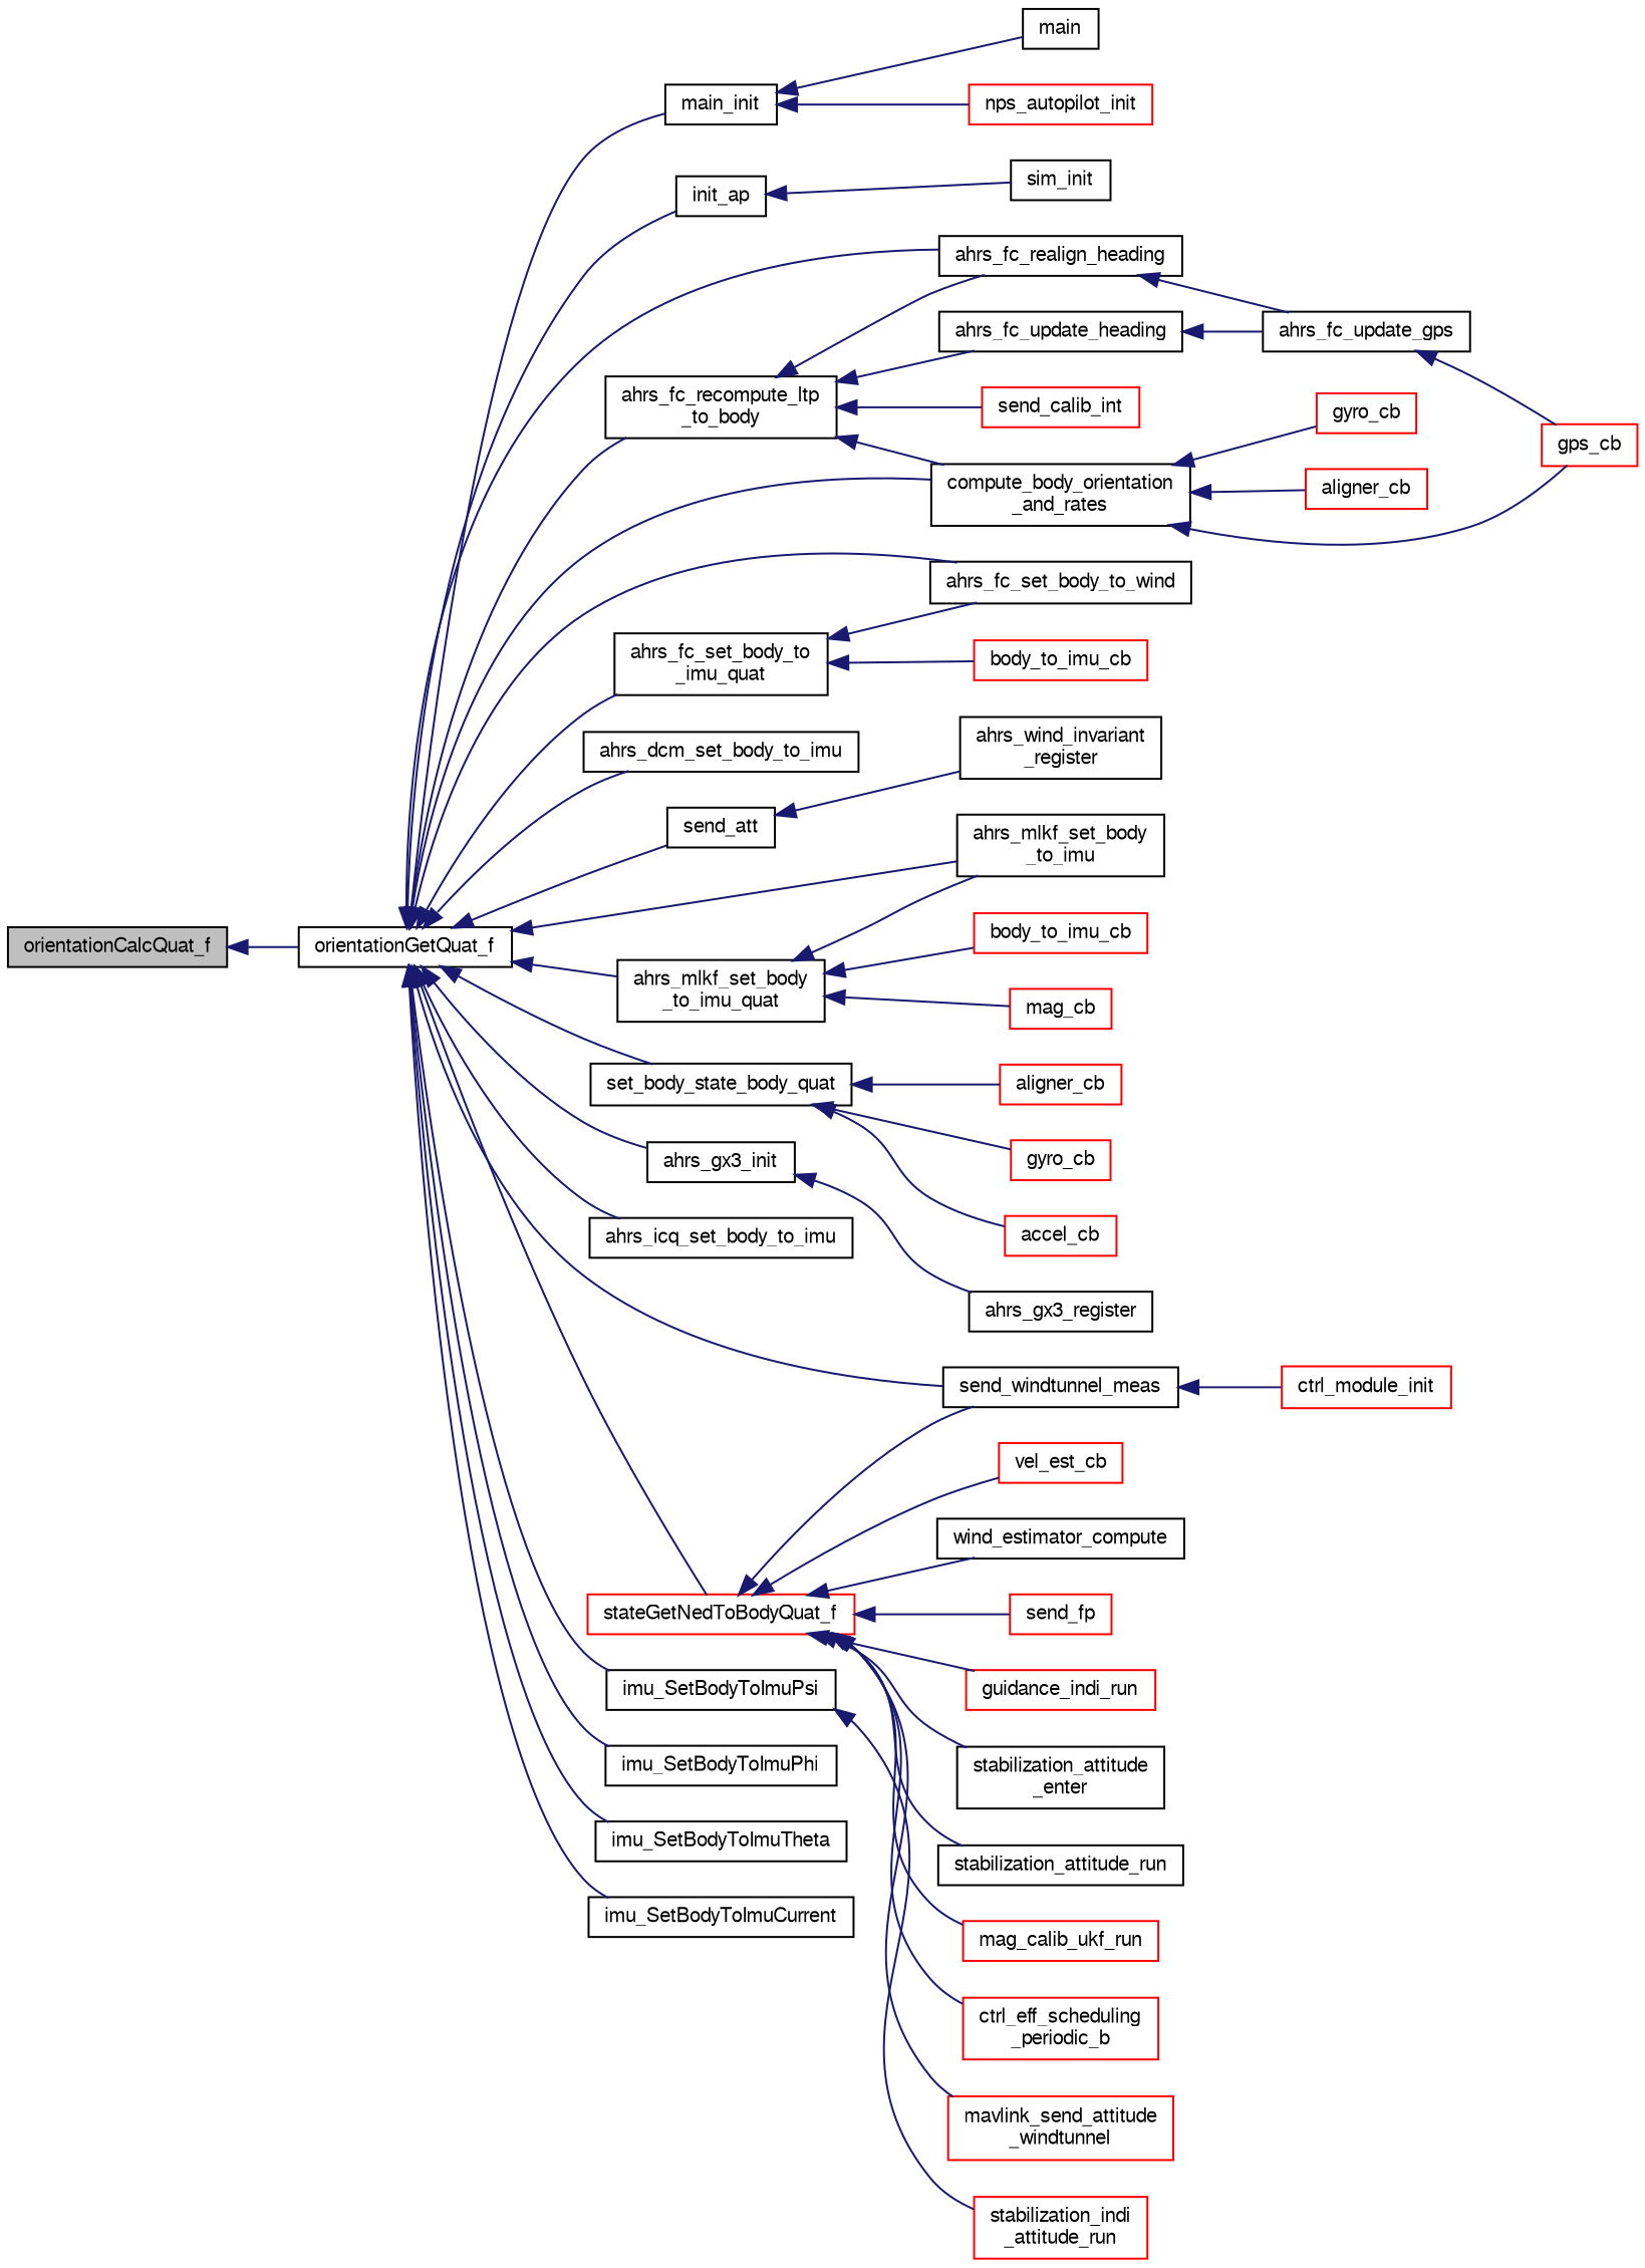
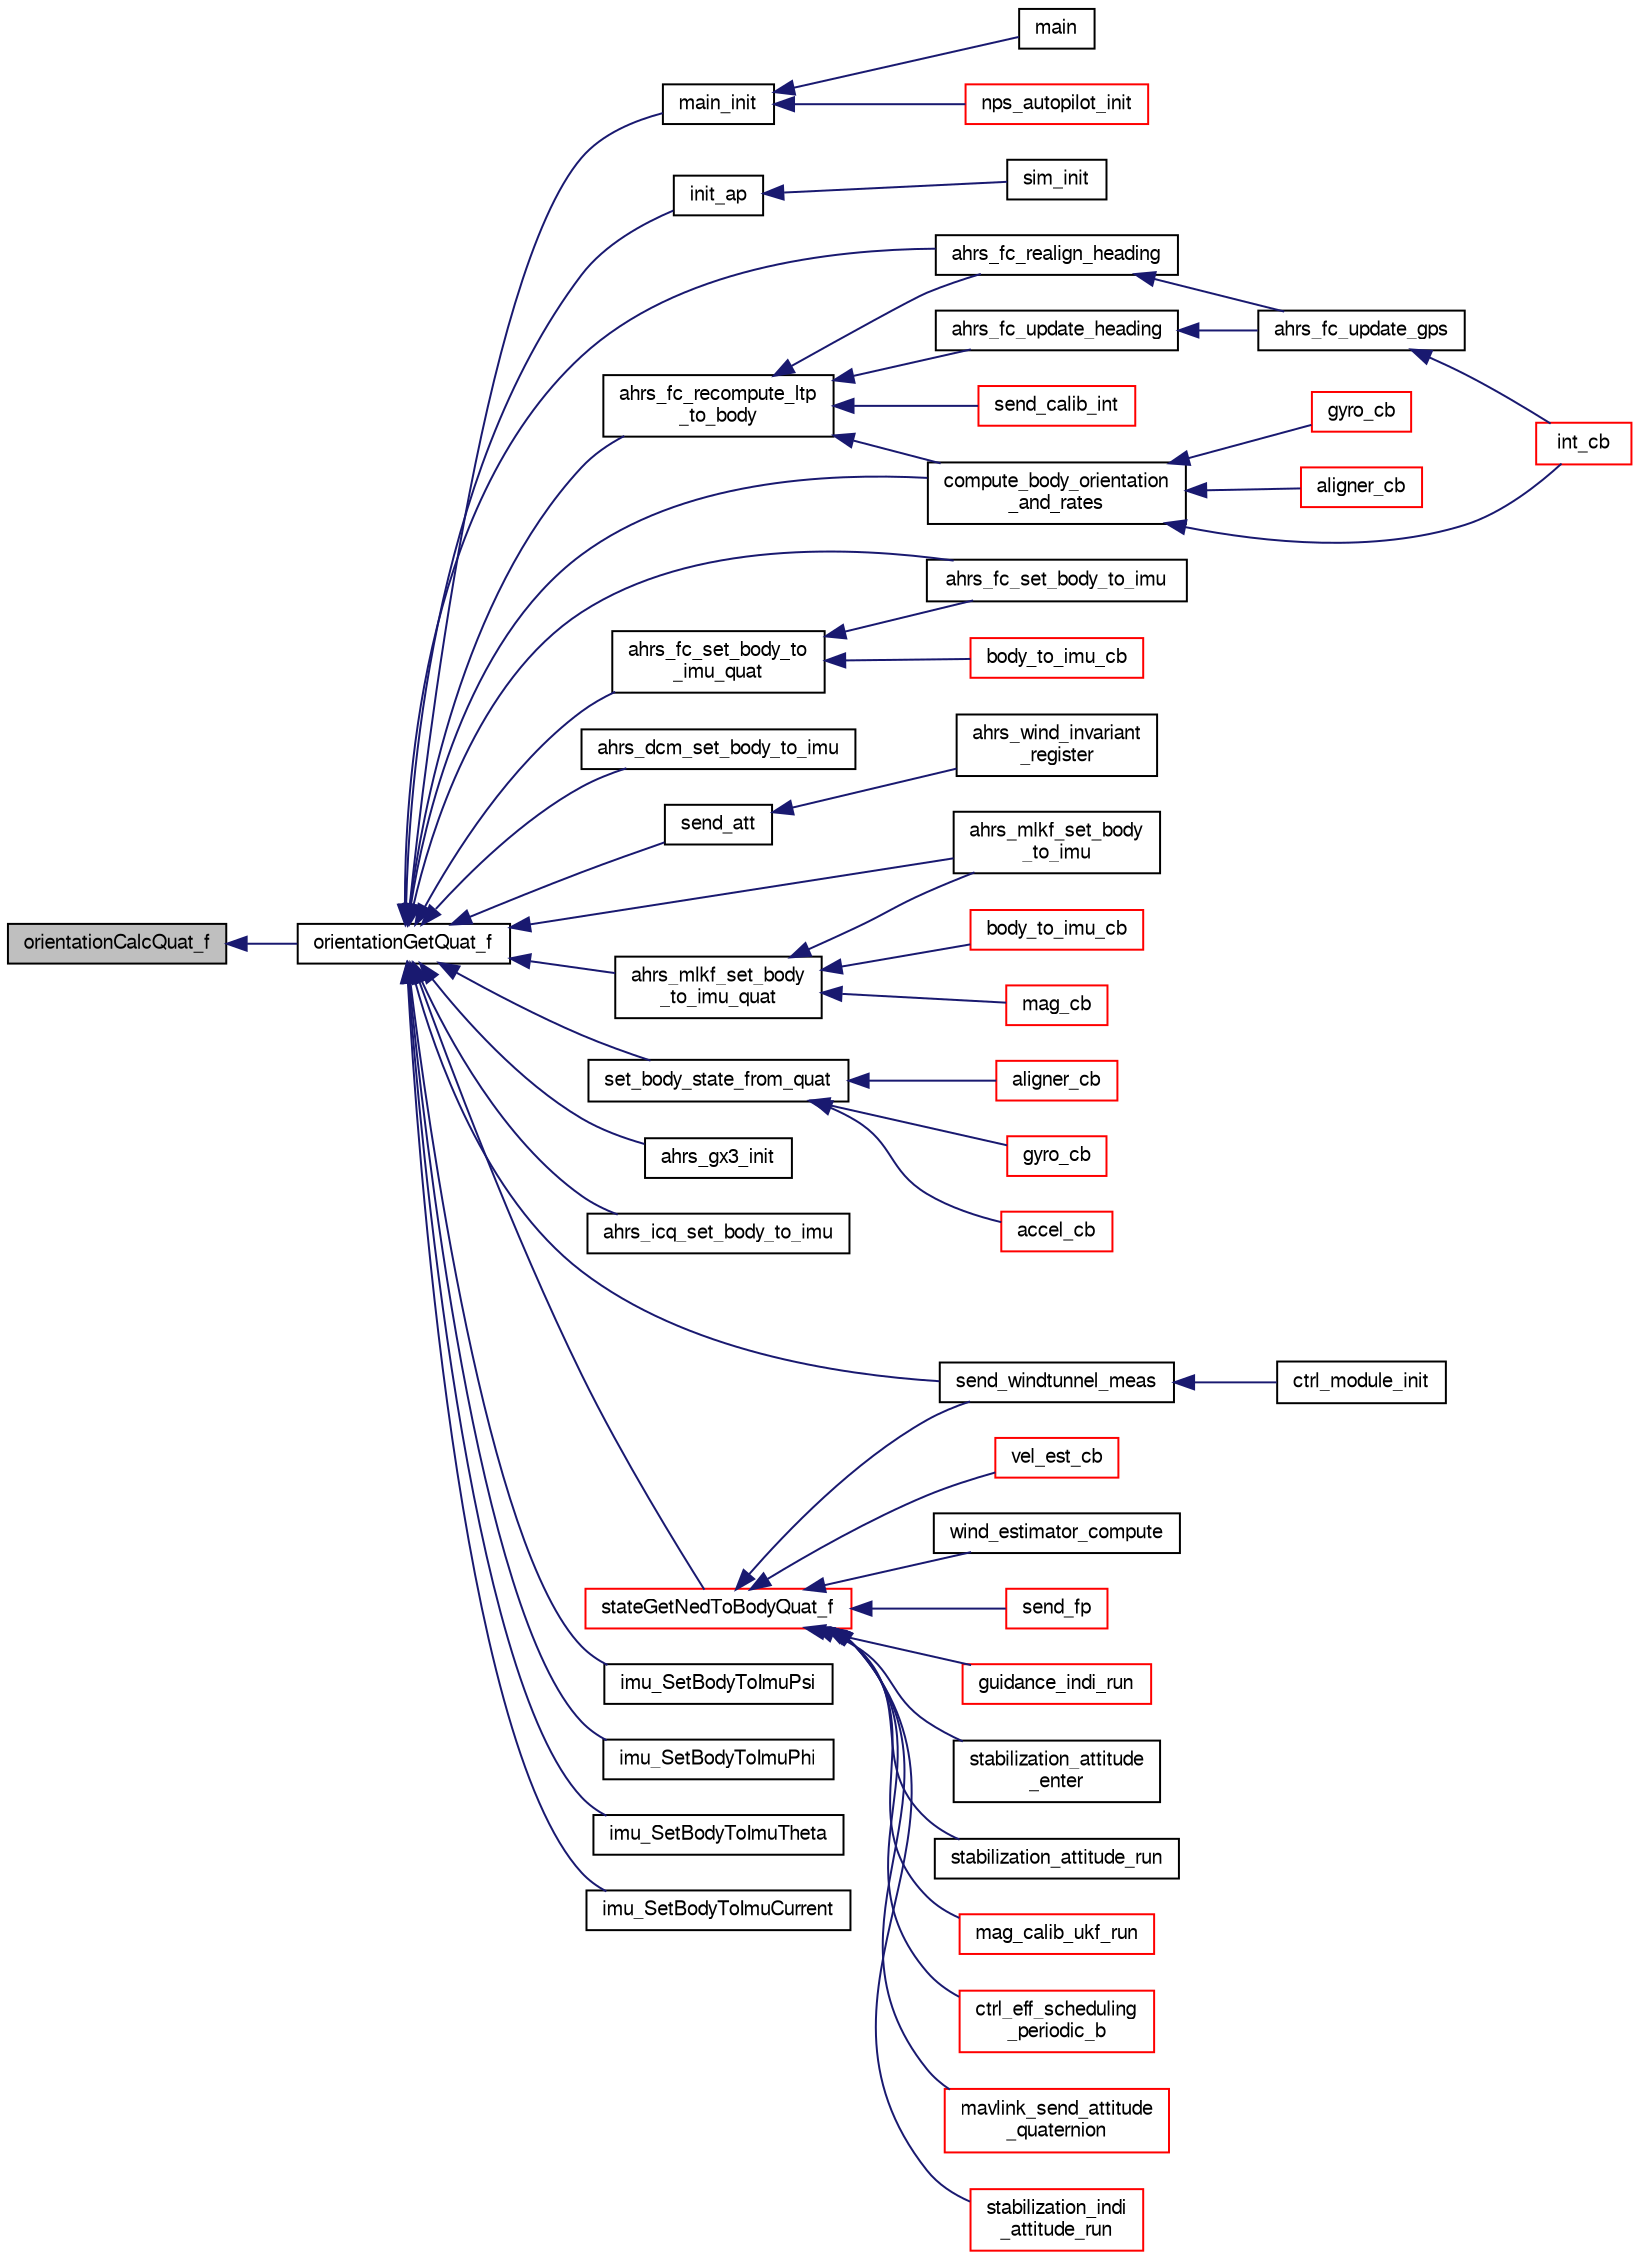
  digraph {
    rankdir=LR
    node [color=black fillcolor=white fontname=FreeSans fontsize=10 shape=record style=filled]
    edge [color=midnightblue dir=back fontname=FreeSans fontsize=10 labelfontname=FreeSans labelfontsize=10 style=solid]
    n1 [fillcolor=grey75 fontcolor=black height=0.2 label=orientationCalcQuat_f width=0.4]
    n2 [height=0.2 label=orientationGetQuat_f width=0.4]
    n3 [height=0.2 label=main_init width=0.4]
    n4 [height=0.2 label=init_ap width=0.4]
    n5 [height=0.2 label=ahrs_fc_realign_heading width=0.4]
-   n6 [height=0.2 label=ahrs_fc_set_body_to_wind width=0.4]
+   n6 [height=0.2 label=ahrs_fc_set_body_to_imu width=0.4]
    n7 [height=0.2 label="ahrs_fc_set_body_to\l_imu_quat" width=0.4]
    n8 [height=0.2 label="ahrs_fc_recompute_ltp\l_to_body" width=0.4]
    n9 [height=0.2 label="compute_body_orientation\l_and_rates" width=0.4]
    n10 [height=0.2 label=ahrs_dcm_set_body_to_imu width=0.4]
    n11 [height=0.2 label=send_att width=0.4]
    n12 [height=0.2 label="ahrs_mlkf_set_body\l_to_imu" width=0.4]
    n13 [height=0.2 label="ahrs_mlkf_set_body\l_to_imu_quat" width=0.4]
-   n14 [height=0.2 label=set_body_state_body_quat width=0.4]
+   n14 [height=0.2 label=set_body_state_from_quat width=0.4]
    n15 [height=0.2 label=ahrs_gx3_init width=0.4]
    n16 [height=0.2 label=ahrs_icq_set_body_to_imu width=0.4]
    n17 [height=0.2 label=send_windtunnel_meas width=0.4]
    n18 [height=0.2 label=imu_SetBodyToImuPhi width=0.4]
    n19 [height=0.2 label=imu_SetBodyToImuTheta width=0.4]
    n20 [height=0.2 label=imu_SetBodyToImuPsi width=0.4]
    n21 [height=0.2 label=imu_SetBodyToImuCurrent width=0.4]
    n22 [color=red height=0.2 label=stateGetNedToBodyQuat_f width=0.4]
    n23 [height=0.2 label=main width=0.4]
    n24 [color=red height=0.2 label=nps_autopilot_init width=0.4]
    n25 [height=0.2 label=sim_init width=0.4]
    n26 [height=0.2 label=ahrs_fc_update_gps width=0.4]
    n27 [color=red height=0.2 label=body_to_imu_cb width=0.4]
    n28 [height=0.2 label=ahrs_fc_update_heading width=0.4]
    n29 [color=red height=0.2 label=send_calib_int width=0.4]
-   n30 [color=red height=0.2 label=gps_cb width=0.4]
+   n30 [color=red height=0.2 label=int_cb width=0.4]
    n31 [color=red height=0.2 label=aligner_cb width=0.4]
    n32 [color=red height=0.2 label=gyro_cb width=0.4]
    n33 [height=0.2 label="ahrs_wind_invariant\l_register" width=0.4]
    n34 [color=red height=0.2 label=body_to_imu_cb width=0.4]
    n35 [color=red height=0.2 label=mag_cb width=0.4]
    n36 [color=red height=0.2 label=accel_cb width=0.4]
    n37 [color=red height=0.2 label=aligner_cb width=0.4]
    n38 [color=red height=0.2 label=gyro_cb width=0.4]
-   n39 [height=0.2 label=ahrs_gx3_register width=0.4]
-   n40 [color=red height=0.2 label=ctrl_module_init width=0.4]
+   n40 [height=0.2 label=ctrl_module_init width=0.4]
    n41 [color=red height=0.2 label=send_fp width=0.4]
    n42 [color=red height=0.2 label=guidance_indi_run width=0.4]
    n43 [height=0.2 label="stabilization_attitude\l_enter" width=0.4]
    n44 [height=0.2 label=stabilization_attitude_run width=0.4]
    n45 [color=red height=0.2 label="stabilization_indi\l_attitude_run" width=0.4]
    n46 [color=red height=0.2 label=mag_calib_ukf_run width=0.4]
    n47 [color=red height=0.2 label="ctrl_eff_scheduling\l_periodic_b" width=0.4]
-   n48 [color=red height=0.2 label="mavlink_send_attitude\l_windtunnel" width=0.4]
+   n48 [color=red height=0.2 label="mavlink_send_attitude\l_quaternion" width=0.4]
    n49 [color=red height=0.2 label=vel_est_cb width=0.4]
    n50 [height=0.2 label=wind_estimator_compute width=0.4]
    n1 -> n2
    n2 -> n3
    n2 -> n4
    n2 -> n5
    n2 -> n6
    n2 -> n7
    n2 -> n8
    n2 -> n9
    n2 -> n10
    n2 -> n11
    n2 -> n12
    n2 -> n13
    n2 -> n14
    n2 -> n15
    n2 -> n16
    n2 -> n17
    n2 -> n18
    n2 -> n19
    n2 -> n20
    n2 -> n21
    n2 -> n22
    n3 -> n23
    n3 -> n24
    n4 -> n25
    n5 -> n26
    n7 -> n6
    n7 -> n27
    n8 -> n5
    n8 -> n9
    n8 -> n28
    n8 -> n29
    n9 -> n30
    n9 -> n31
    n9 -> n32
    n11 -> n33
    n13 -> n12
    n13 -> n34
    n13 -> n35
    n14 -> n36
    n14 -> n37
    n14 -> n38
-   n15 -> n39
    n17 -> n40
    n22 -> n17
    n22 -> n41
    n22 -> n42
    n22 -> n43
    n22 -> n44
-   n20 -> n45
+   n22 -> n45
    n22 -> n46
    n22 -> n47
    n22 -> n48
    n22 -> n49
    n22 -> n50
    n26 -> n30
    n28 -> n26
  }
